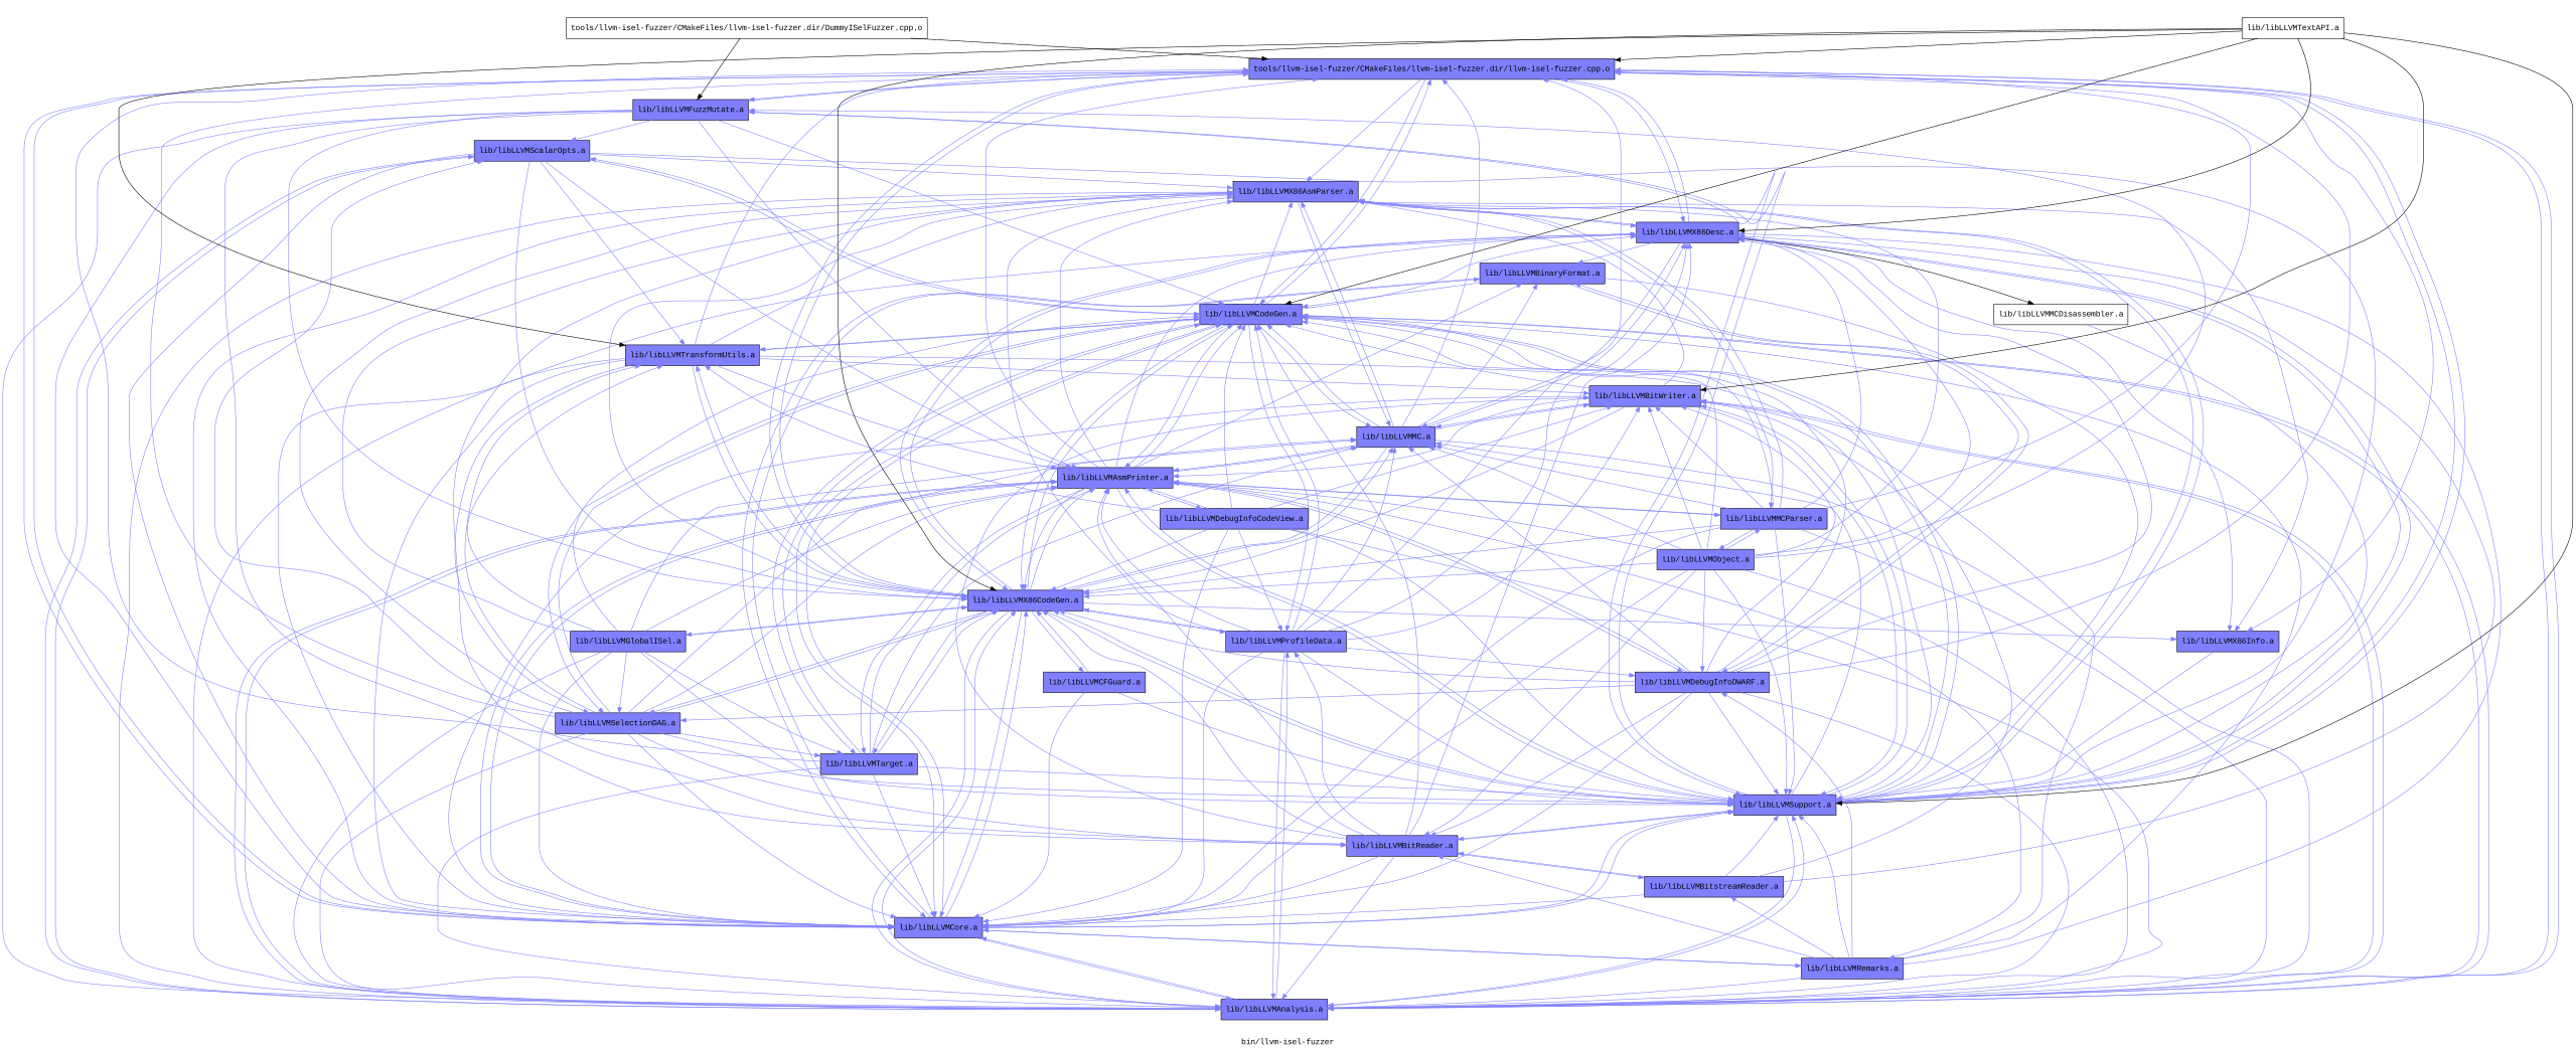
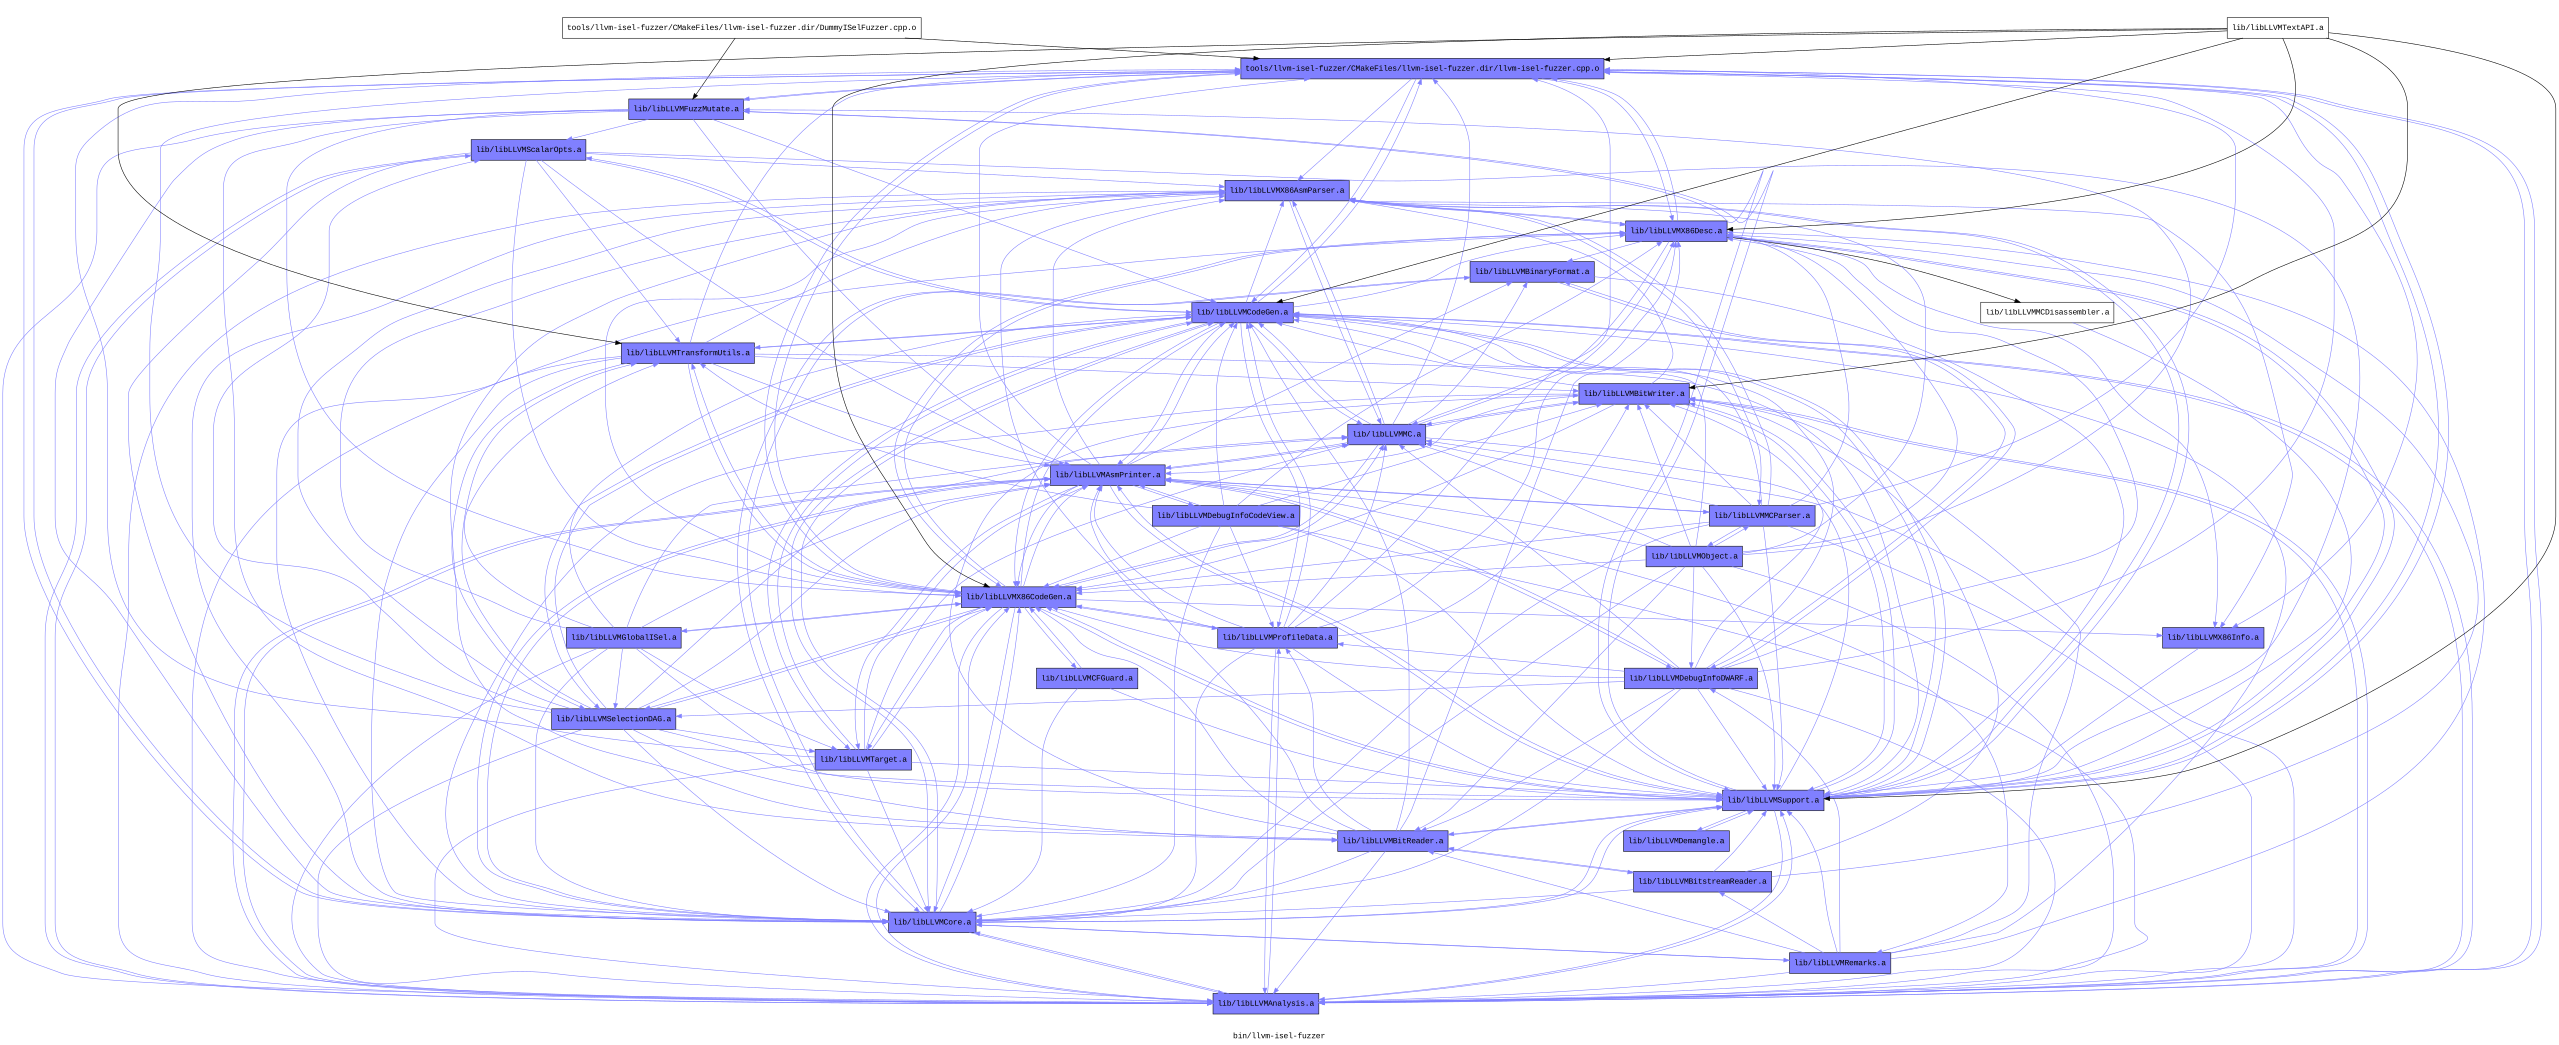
  digraph {
    fontname="Liberation Mono"
    label="bin/llvm-isel-fuzzer"
    node [fontname="Liberation Mono" shape=record fillcolor="0.666667 0.5 1" style=filled]
    edge [fontname="Liberation Mono" color="0.666667 0.5 1"]
    n1 [label="{tools/llvm-isel-fuzzer/CMakeFiles/llvm-isel-fuzzer.dir/DummyISelFuzzer.cpp.o}" fillcolor="" style=""]
    n2 [label="{tools/llvm-isel-fuzzer/CMakeFiles/llvm-isel-fuzzer.dir/llvm-isel-fuzzer.cpp.o}"]
    n3 [label="{lib/libLLVMFuzzMutate.a}"]
    n4 [label="{lib/libLLVMX86AsmParser.a}"]
    n5 [label="{lib/libLLVMX86CodeGen.a}"]
    n6 [label="{lib/libLLVMX86Desc.a}"]
    n7 [label="{lib/libLLVMX86Info.a}"]
    n8 [label="{lib/libLLVMAnalysis.a}"]
    n9 [label="{lib/libLLVMCodeGen.a}"]
    n10 [label="{lib/libLLVMCore.a}"]
    n11 [label="{lib/libLLVMSupport.a}"]
    n12 [label="{lib/libLLVMAsmPrinter.a}"]
    n13 [label="{lib/libLLVMBitReader.a}"]
    n14 [label="{lib/libLLVMScalarOpts.a}"]
    n15 [label="{lib/libLLVMMC.a}"]
    n16 [label="{lib/libLLVMMCParser.a}"]
    n17 [label="{lib/libLLVMSelectionDAG.a}"]
    n18 [label="{lib/libLLVMTarget.a}"]
    n19 [label="{lib/libLLVMGlobalISel.a}"]
    n20 [label="{lib/libLLVMCFGuard.a}"]
    n21 [label="{lib/libLLVMProfileData.a}"]
    n22 [label="{lib/libLLVMTransformUtils.a}"]
    n23 [label="{lib/libLLVMMCDisassembler.a}" fillcolor="" style=""]
    n24 [label="{lib/libLLVMBinaryFormat.a}"]
    n25 [label="{lib/libLLVMBitWriter.a}"]
    n26 [label="{lib/libLLVMRemarks.a}"]
+   n27 [label="{lib/libLLVMDemangle.a}"]
    n28 [label="{lib/libLLVMDebugInfoDWARF.a}"]
    n29 [label="{lib/libLLVMDebugInfoCodeView.a}"]
    n30 [label="{lib/libLLVMBitstreamReader.a}"]
    n31 [label="{lib/libLLVMObject.a}"]
    n32 [label="{lib/libLLVMTextAPI.a}" fillcolor="" style=""]
    n1 -> n2 [color=""]
    n1 -> n3 [color=""]
    n2 -> n3
    n2 -> n4
    n2 -> n5
    n2 -> n6
    n2 -> n7
    n2 -> n8
    n2 -> n9
    n2 -> n10
    n2 -> n11
    n3 -> n2
    n3 -> n5
    n3 -> n8
    n3 -> n9
    n3 -> n10
    n3 -> n11
    n3 -> n12
    n3 -> n13
    n3 -> n14
    n4 -> n6
    n4 -> n7
    n4 -> n11
    n4 -> n15
    n4 -> n16
    n5 -> n2
    n5 -> n4
    n5 -> n6
    n5 -> n7
    n5 -> n8
    n5 -> n9
    n5 -> n10
    n5 -> n11
    n5 -> n12
    n5 -> n15
    n5 -> n17
    n5 -> n18
    n5 -> n19
    n5 -> n20
    n5 -> n21
    n5 -> n22
    n6 -> n2
    n6 -> n4
    n6 -> n5
    n6 -> n7
    n6 -> n11
    n6 -> n15
    n6 -> n23 [color=""]
    n6 -> n24
    n7 -> n11
    n8 -> n2
    n8 -> n4
    n8 -> n5
    n8 -> n9
    n8 -> n10
    n8 -> n11
    n8 -> n12
    n8 -> n14
    n8 -> n21
    n8 -> n25
    n9 -> n2
    n9 -> n4
    n9 -> n5
    n9 -> n6
    n9 -> n8
    n9 -> n10
    n9 -> n11
    n9 -> n12
    n9 -> n14
    n9 -> n15
    n9 -> n17
    n9 -> n18
    n9 -> n21
    n9 -> n22
    n10 -> n2
    n10 -> n4
    n10 -> n5
    n10 -> n6
    n10 -> n8
    n10 -> n9
    n10 -> n11
    n10 -> n12
    n10 -> n24
    n10 -> n26
    n11 -> n2
    n11 -> n3
    n11 -> n4
    n11 -> n5
    n11 -> n6
    n11 -> n8
    n11 -> n9
    n11 -> n10
    n11 -> n12
    n11 -> n13
    n11 -> n15
    n11 -> n25
+   n11 -> n27
    n12 -> n2
    n12 -> n4
    n12 -> n5
-   n12 -> n6
+   n29 -> n6
    n12 -> n8
    n12 -> n9
    n12 -> n10
    n12 -> n11
    n12 -> n15
    n12 -> n16
    n12 -> n18
    n12 -> n24
    n12 -> n26
    n12 -> n28
    n12 -> n29
    n13 -> n4
    n13 -> n5
    n13 -> n6
    n13 -> n8
    n13 -> n9
    n13 -> n10
    n13 -> n11
    n13 -> n12
    n13 -> n21
    n13 -> n25
    n13 -> n30
    n14 -> n4
    n14 -> n5
    n14 -> n8
    n14 -> n9
    n14 -> n10
    n14 -> n11
    n14 -> n12
    n14 -> n22
    n15 -> n2
    n15 -> n4
    n15 -> n5
    n15 -> n6
    n15 -> n8
    n15 -> n9
    n15 -> n12
    n15 -> n24
    n15 -> n25
    n16 -> n2
    n16 -> n4
    n16 -> n5
    n16 -> n6
    n16 -> n8
    n16 -> n9
    n16 -> n10
    n16 -> n11
    n16 -> n12
    n16 -> n15
    n16 -> n25
    n16 -> n31
    n17 -> n2
    n17 -> n4
    n17 -> n5
    n17 -> n8
    n17 -> n9
    n17 -> n10
    n17 -> n11
    n17 -> n12
    n17 -> n13
    n17 -> n14
    n17 -> n15
    n17 -> n18
    n17 -> n22
    n18 -> n2
    n18 -> n5
    n18 -> n8
    n18 -> n9
    n18 -> n10
    n18 -> n11
    n18 -> n12
    n18 -> n15
    n19 -> n4
    n19 -> n5
    n19 -> n8
    n19 -> n9
    n19 -> n10
    n19 -> n11
    n19 -> n12
    n19 -> n15
    n19 -> n17
    n19 -> n18
    n19 -> n22
    n20 -> n5
    n20 -> n10
    n20 -> n11
    n21 -> n2
    n21 -> n4
    n21 -> n5
    n21 -> n6
    n21 -> n8
    n21 -> n9
    n21 -> n10
    n21 -> n11
    n21 -> n12
    n21 -> n15
    n21 -> n25
-   n21 -> n28
+   n28 -> n21
    n22 -> n2
    n22 -> n4
    n22 -> n5
    n22 -> n8
    n22 -> n9
    n22 -> n10
    n22 -> n11
    n22 -> n12
    n22 -> n17
    n22 -> n25
    n23 -> n11
-   n24 -> n9
    n24 -> n10
    n24 -> n11
    n24 -> n28
    n25 -> n4
    n25 -> n5
    n25 -> n8
    n25 -> n9
    n25 -> n10
    n25 -> n11
    n25 -> n12
    n25 -> n15
    n26 -> n6
    n26 -> n8
    n26 -> n9
    n26 -> n10
    n26 -> n11
    n26 -> n13
    n26 -> n25
    n26 -> n28
    n26 -> n30
+   n27 -> n11
    n28 -> n2
    n28 -> n5
    n28 -> n6
    n28 -> n8
    n28 -> n9
    n28 -> n10
    n28 -> n11
    n28 -> n12
    n28 -> n13
    n28 -> n15
    n28 -> n17
    n28 -> n24
    n28 -> n25
    n29 -> n5
    n29 -> n8
    n29 -> n9
    n29 -> n10
    n29 -> n11
    n29 -> n12
    n29 -> n21
    n29 -> n22
    n29 -> n25
    n30 -> n6
    n30 -> n10
    n30 -> n11
    n30 -> n13
    n30 -> n25
    n31 -> n3
    n31 -> n4
    n31 -> n5
    n31 -> n6
    n31 -> n8
    n31 -> n9
    n31 -> n10
    n31 -> n11
    n31 -> n12
    n31 -> n13
    n31 -> n15
    n31 -> n16
    n31 -> n25
    n31 -> n28
    n32 -> n2 [color=""]
    n32 -> n5 [color=""]
    n32 -> n6 [color=""]
    n32 -> n9 [color=""]
    n32 -> n11 [color=""]
    n32 -> n22 [color=""]
    n32 -> n25 [color=""]
  }
